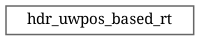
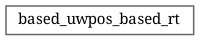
  digraph {
    rankdir=LR
    fontname="Noto Serif"
-   n1 [color=grey40 fillcolor=white fontname="Noto Serif" fontsize=10 height=0.2 label=hdr_uwpos_based_rt shape=box style=filled width=0.4]
+   n1 [color=grey40 fillcolor=white fontname="Noto Serif" fontsize=10 height=0.2 label=based_uwpos_based_rt shape=box style=filled width=0.4]
  }
